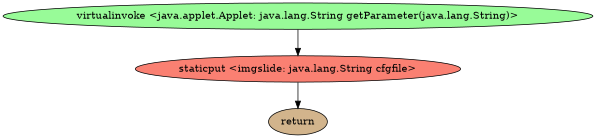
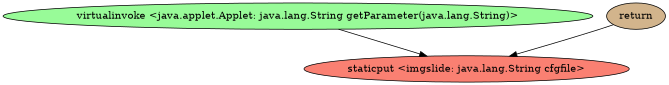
  digraph {
    node [style=filled shape=ellipse]
    "virtualinvoke <java.applet.Applet: java.lang.String getParameter(java.lang.String)>" [fillcolor=palegreen]
    "staticput <imgslide: java.lang.String cfgfile>" [fillcolor=salmon]
    return [fillcolor=tan]
    "virtualinvoke <java.applet.Applet: java.lang.String getParameter(java.lang.String)>" -> "staticput <imgslide: java.lang.String cfgfile>"
-   "staticput <imgslide: java.lang.String cfgfile>" -> return
+   return -> "staticput <imgslide: java.lang.String cfgfile>"
  }
